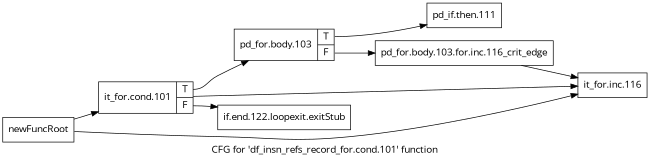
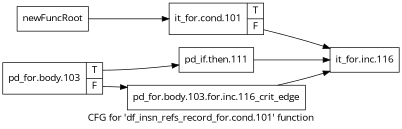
  digraph {
    fontname="Open Sans"
    label="CFG for 'df_insn_refs_record_for.cond.101' function"
    rankdir=LR
    node [fontname="Open Sans" shape=record]
    edge [fontname="Open Sans"]
    n1 [label="{newFuncRoot}"]
    n2 [label="{it_for.cond.101|{<s0>T|<s1>F}}"]
-   n3 [label="{if.end.122.loopexit.exitStub}"]
    n4 [label="{pd_for.body.103|{<s0>T|<s1>F}}"]
    n5 [label="{it_for.inc.116}"]
    n6 [label="{pd_if.then.111}"]
    n7 [label="{pd_for.body.103.for.inc.116_crit_edge}"]
    n1 -> n2
-   n2 -> n3 [tailport=s1]
-   n2 -> n4 [tailport=s0]
    n2 -> n5
    n4 -> n6 [tailport=s0]
    n4 -> n7 [tailport=s1]
-   n1 -> n5
+   n6 -> n5
    n7 -> n5
  }
